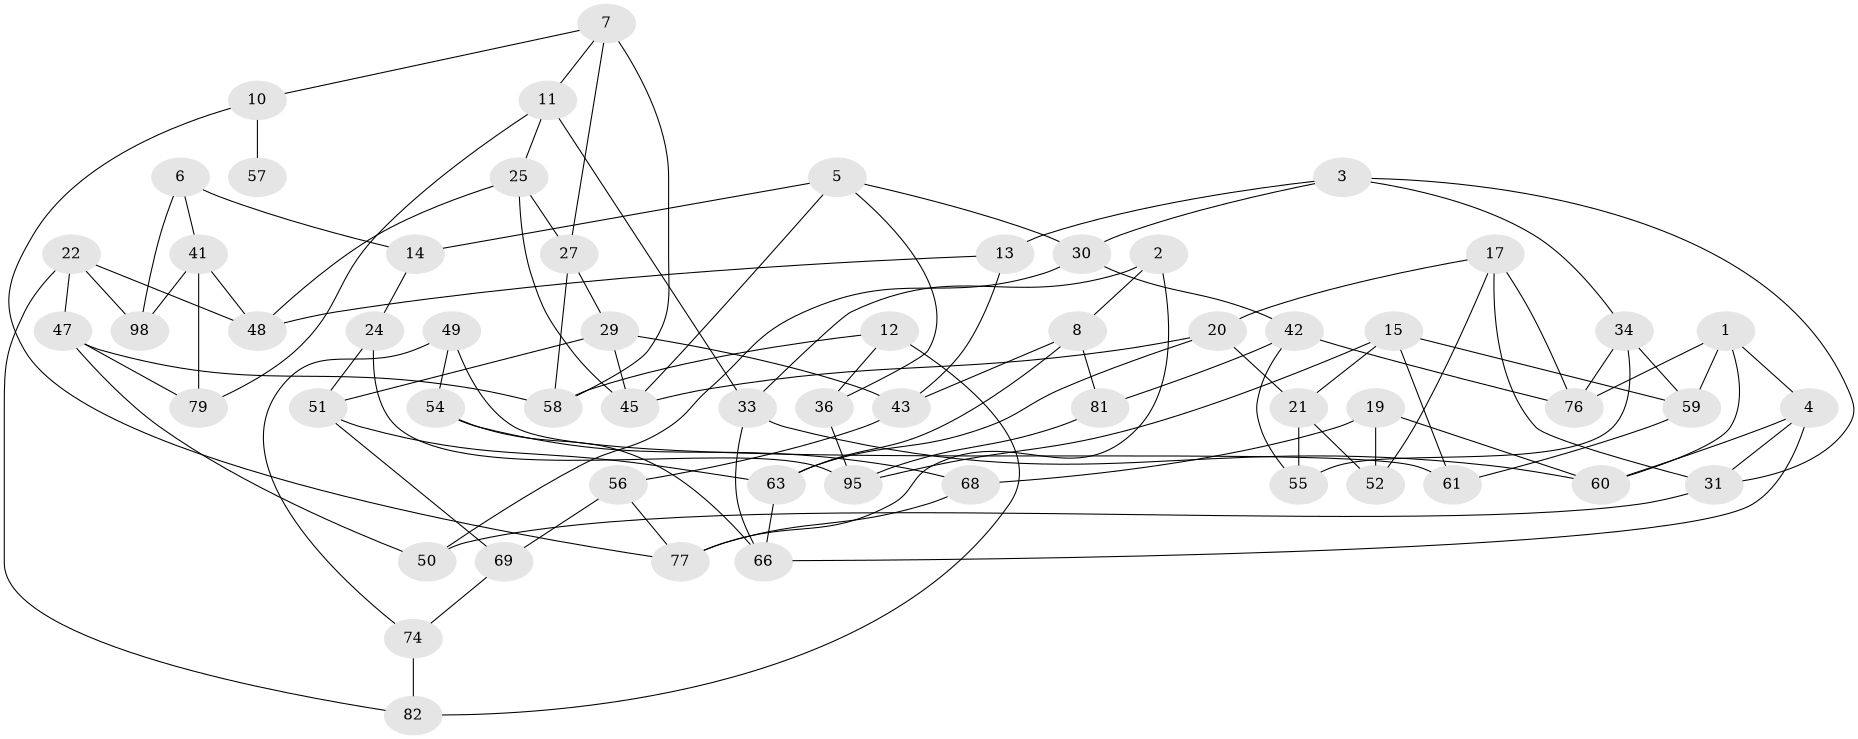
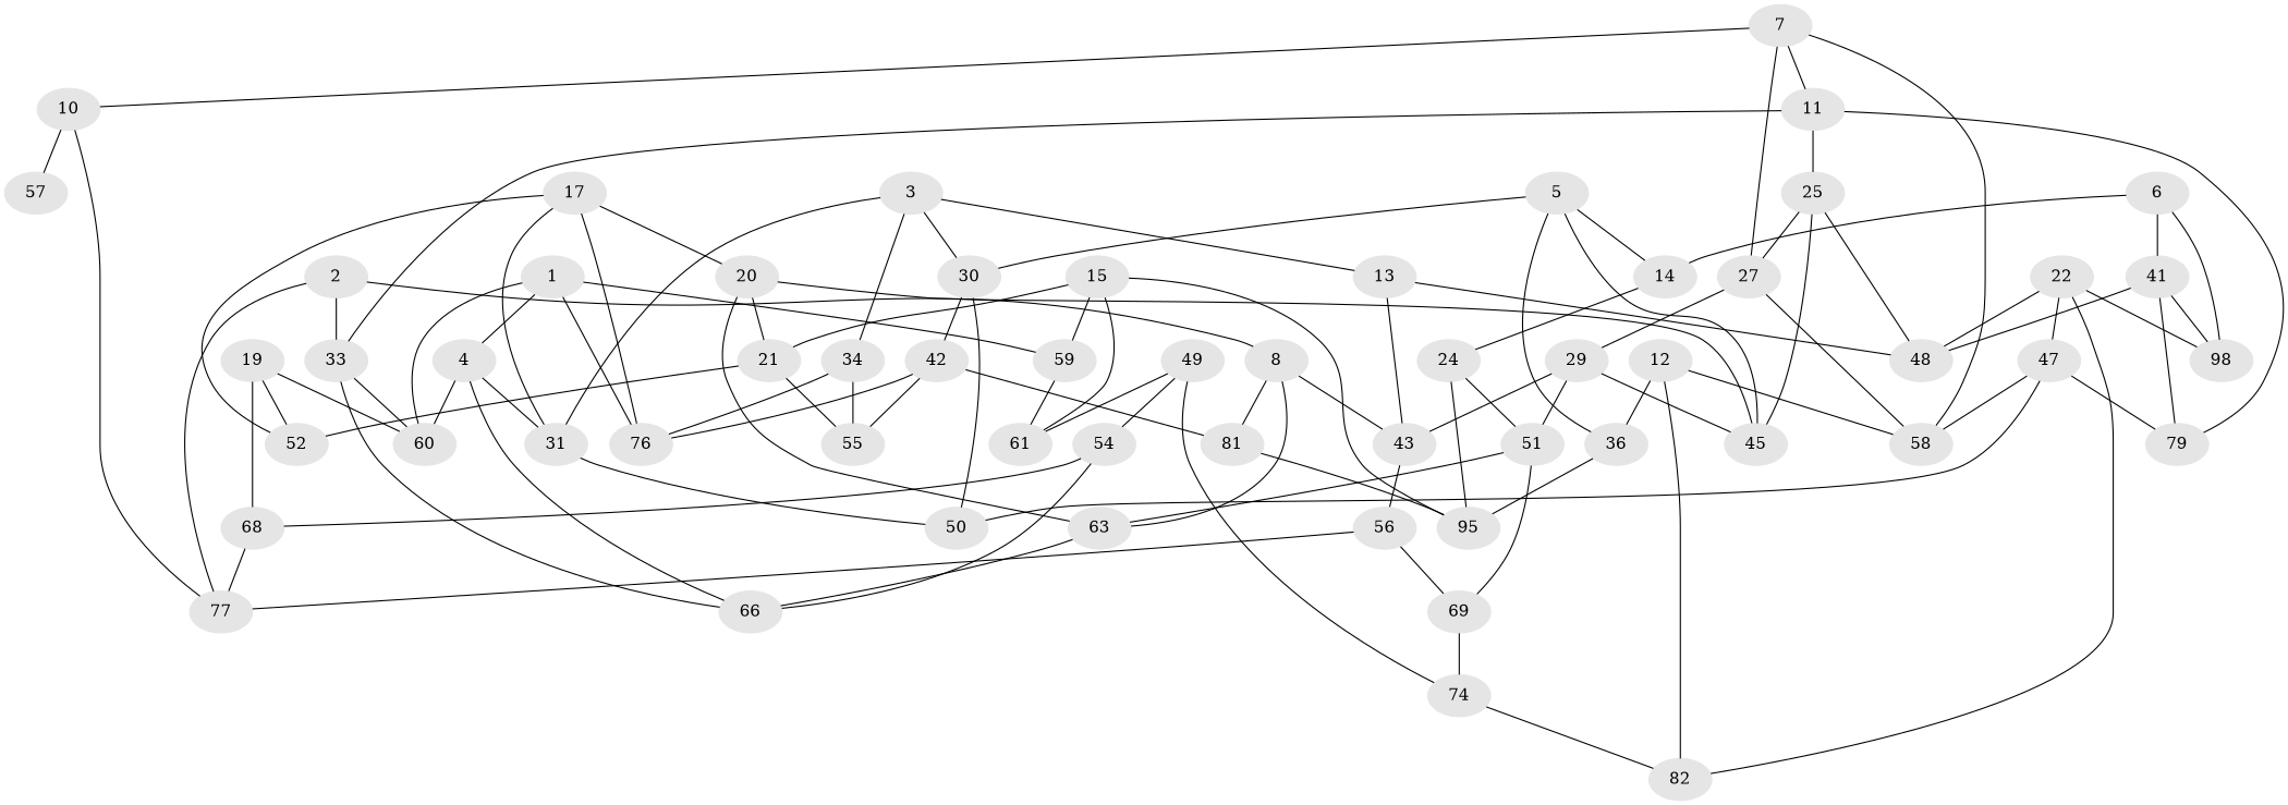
  graph {
    node [color=gray90 style=filled]
    1 [super="+16"]
    4 [super="+38"]
    59 [super="+78"]
    60 [super="+94"]
    76 [super="+90"]
    31 [super="+97"]
    66 [super="+93"]
    61
    8 [super="+39"]
    43 [super="+100"]
    63 [super="+72"]
    81
    2
    33 [super="+71"]
    77 [super="+86"]
    3 [super="+26"]
    13 [super="+40"]
    30 [super="+46"]
    34 [super="+35"]
    48 [super="+73"]
    42 [super="+99"]
    50
    55
    5 [super="+70"]
    14
    36 [super="+91"]
    45 [super="+87"]
    24
    95 [super="+96"]
    6 [super="+53"]
    41 [super="+44"]
    98
    79
    7 [super="+9"]
    10 [super="+65"]
    11 [super="+18"]
    27 [super="+32"]
    58 [super="+83"]
    57
    25 [super="+28"]
    29 [super="+37"]
    56 [super="+62"]
    12
    82
    51 [super="+75"]
    15 [super="+89"]
    21 [super="+67"]
    52
    17 [super="+85"]
    20 [super="+92"]
    19
    68
    22 [super="+84"]
    47 [super="+88"]
    69
    49 [super="+80"]
    54
    74
    1 -- 4
    1 -- 59
    1 -- 60
    1 -- 76
    4 -- 60
    4 -- 31
    4 -- 66
    59 -- 61
    31 -- 50
    8 -- 43
    8 -- 63
    8 -- 81
    43 -- 56
    63 -- 66
    81 -- 95
    2 -- 8
    2 -- 33
    2 -- 77
    33 -- 60
    33 -- 66
    3 -- 31
    3 -- 13
    3 -- 30
    3 -- 34
    13 -- 43
    13 -- 48
    30 -- 42
    30 -- 50
-   34 -- 59
    34 -- 76
    34 -- 55
    42 -- 76
    42 -- 81
    42 -- 55
    5 -- 30
    5 -- 14
    5 -- 36
    5 -- 45
    14 -- 24
    36 -- 95
    24 -- 95
    24 -- 51
    6 -- 14
    6 -- 41
    6 -- 98
    41 -- 48
    41 -- 98
    41 -- 79
    7 -- 10
    7 -- 11
    7 -- 27
    7 -- 58
    10 -- 77
    10 -- 57 [weight=2]
    11 -- 33
    11 -- 79
    11 -- 25
    27 -- 58
    27 -- 29
    25 -- 48
    25 -- 45
    25 -- 27
    29 -- 43
    29 -- 45
    29 -- 51
    56 -- 77
    56 -- 69
    12 -- 36
    12 -- 58
    12 -- 82
    51 -- 63
    51 -- 69
    15 -- 59
    15 -- 61
    15 -- 95
    15 -- 21
    21 -- 55
    21 -- 52
    17 -- 76
    17 -- 31
    17 -- 52
    17 -- 20
    20 -- 63
    20 -- 45
    20 -- 21
    19 -- 60
    19 -- 52
    19 -- 68
    68 -- 77
    22 -- 48
    22 -- 98
    22 -- 82
    22 -- 47
    47 -- 50
    47 -- 79
    47 -- 58
    69 -- 74
    49 -- 61
    49 -- 54
    49 -- 74
    54 -- 66
    54 -- 68
    74 -- 82
  }
